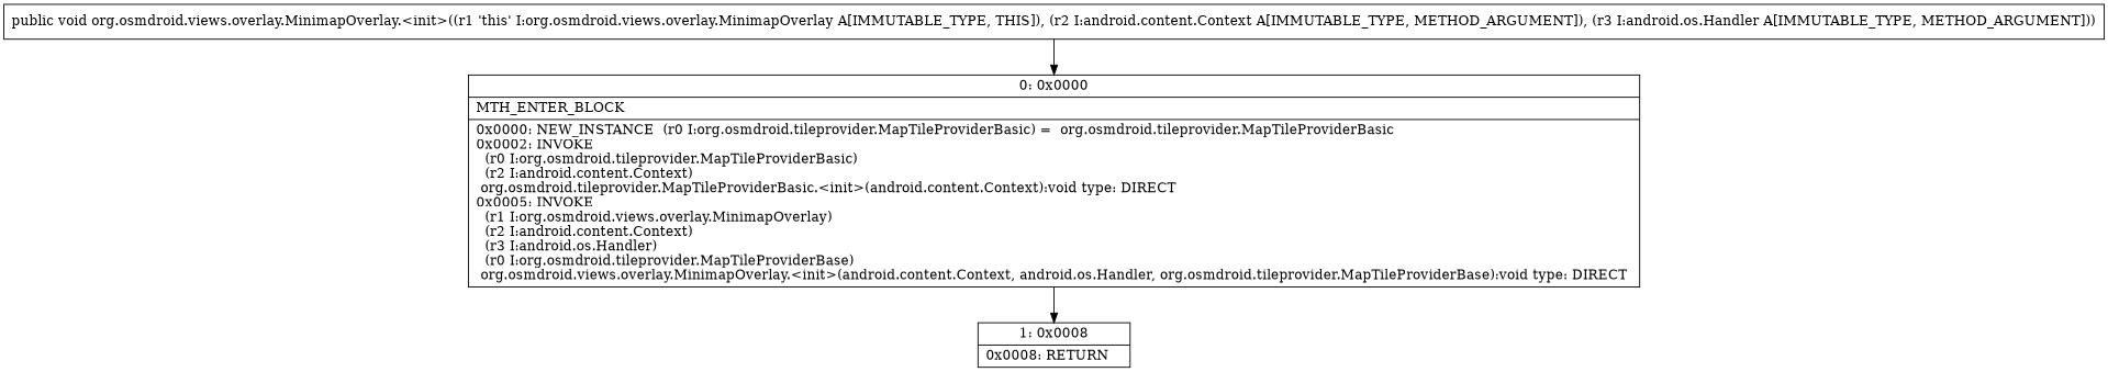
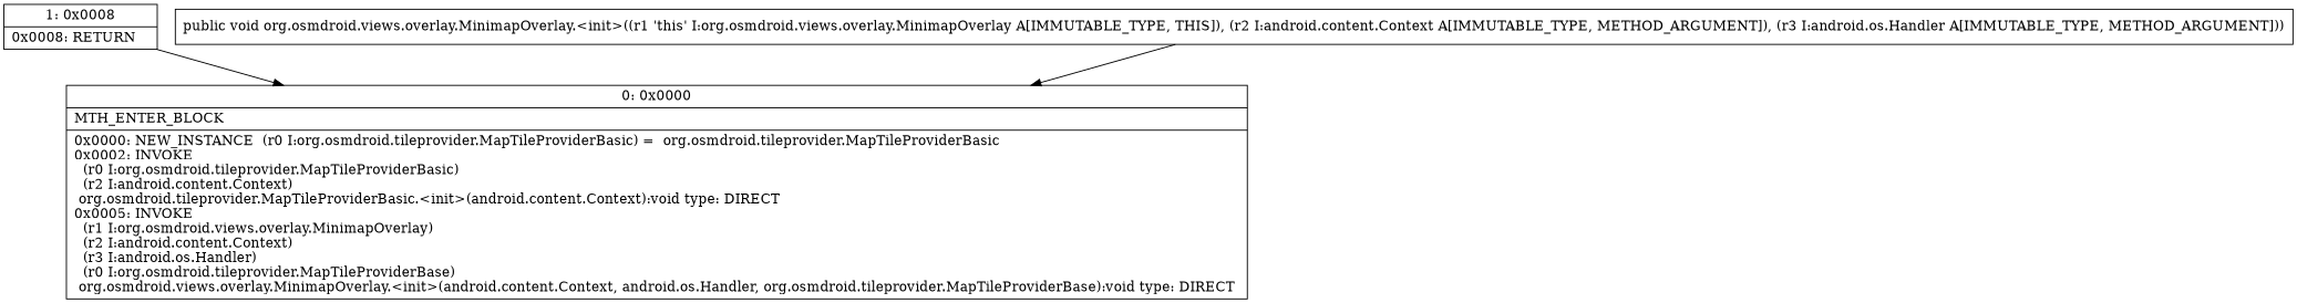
  digraph {
    node [shape=record]
    n1 [label="{0\:\ 0x0000|MTH_ENTER_BLOCK\l|0x0000: NEW_INSTANCE  (r0 I:org.osmdroid.tileprovider.MapTileProviderBasic) =  org.osmdroid.tileprovider.MapTileProviderBasic \l0x0002: INVOKE  \l  (r0 I:org.osmdroid.tileprovider.MapTileProviderBasic)\l  (r2 I:android.content.Context)\l org.osmdroid.tileprovider.MapTileProviderBasic.\<init\>(android.content.Context):void type: DIRECT \l0x0005: INVOKE  \l  (r1 I:org.osmdroid.views.overlay.MinimapOverlay)\l  (r2 I:android.content.Context)\l  (r3 I:android.os.Handler)\l  (r0 I:org.osmdroid.tileprovider.MapTileProviderBase)\l org.osmdroid.views.overlay.MinimapOverlay.\<init\>(android.content.Context, android.os.Handler, org.osmdroid.tileprovider.MapTileProviderBase):void type: DIRECT \l}"]
    n2 [label="{1\:\ 0x0008|0x0008: RETURN   \l}"]
    n3 [label="{public void org.osmdroid.views.overlay.MinimapOverlay.\<init\>((r1 'this' I:org.osmdroid.views.overlay.MinimapOverlay A[IMMUTABLE_TYPE, THIS]), (r2 I:android.content.Context A[IMMUTABLE_TYPE, METHOD_ARGUMENT]), (r3 I:android.os.Handler A[IMMUTABLE_TYPE, METHOD_ARGUMENT])) }"]
-   n1 -> n2
+   n2 -> n1
    n3 -> n1
  }
